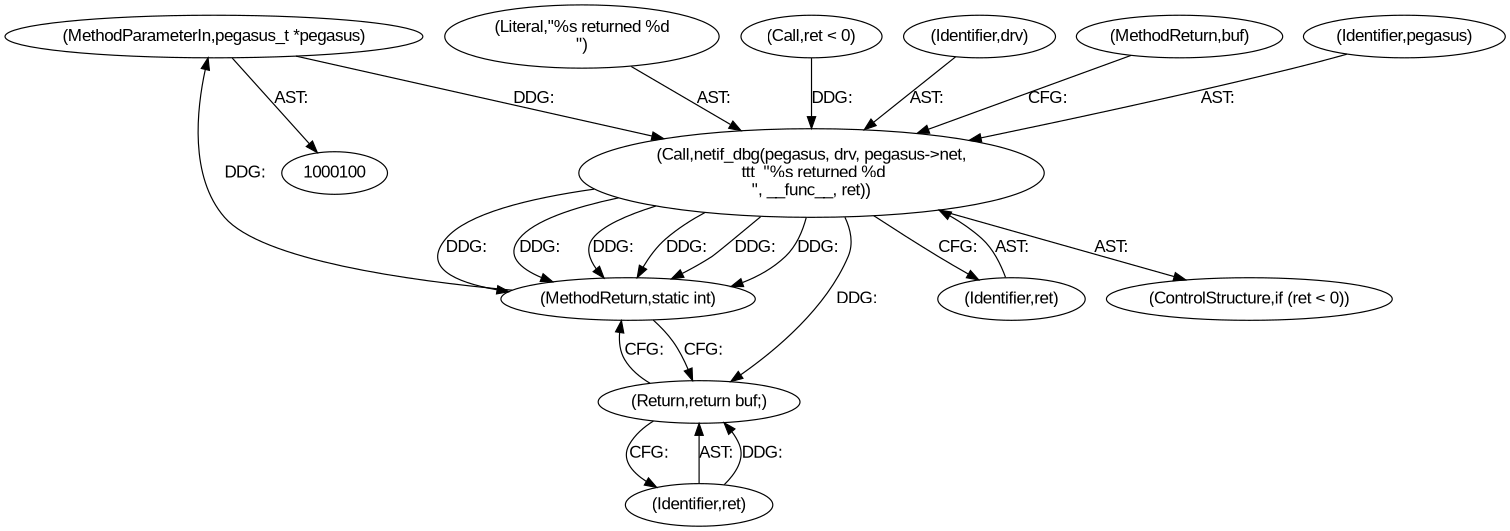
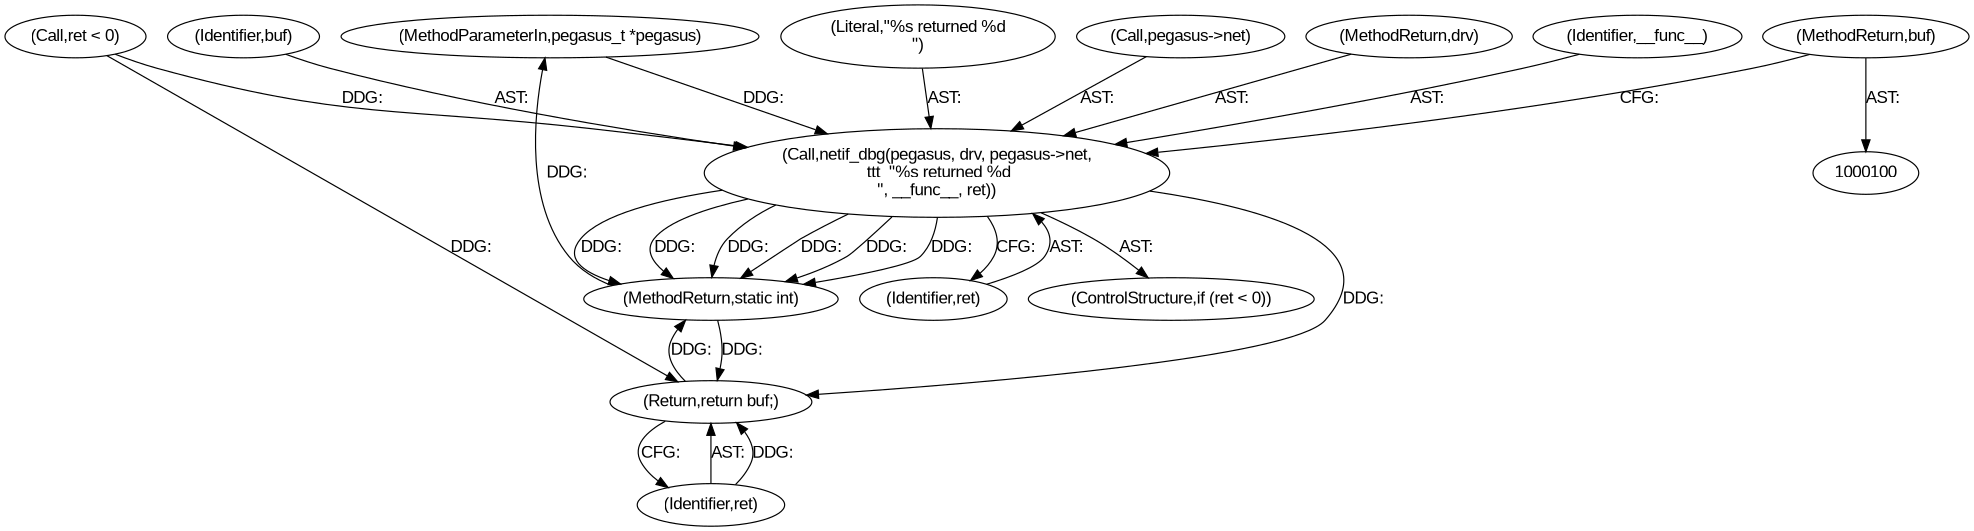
  digraph {
    fontname="Liberation Sans"
    node [fontname="Liberation Sans"]
    edge [fontname="Liberation Sans"]
    n1 [label="(MethodParameterIn,pegasus_t *pegasus)"]
    n2 [label="(Call,netif_dbg(pegasus, drv, pegasus->net,\n \t\t\t  \"%s returned %d\n\", __func__, ret))"]
    1000100
    n4 [label="(MethodReturn,static int)"]
    n5 [label="(Return,return buf;)"]
    n6 [label="(Identifier,ret)"]
    n7 [label="(ControlStructure,if (ret < 0))"]
    n8 [label="(Identifier,ret)"]
    n9 [label="(Literal,\"%s returned %d\n\")"]
    n10 [label="(Call,ret < 0)"]
-   n12 [label="(Identifier,drv)"]
+   n11 [label="(Call,pegasus->net)"]
+   n12 [label="(MethodReturn,drv)"]
    n13 [label="(MethodReturn,buf)"]
-   n15 [label="(Identifier,pegasus)"]
+   n14 [label="(Identifier,__func__)"]
+   n15 [label="(Identifier,buf)"]
    n1 -> n2 [label="DDG: "]
-   n1 -> 1000100 [label="AST: "]
+   n13 -> 1000100 [label="AST: "]
    n2 -> n4 [label="DDG: "]
    n2 -> n4 [label="DDG: "]
    n2 -> n4 [label="DDG: "]
    n2 -> n4 [label="DDG: "]
    n2 -> n4 [label="DDG: "]
    n2 -> n4 [label="DDG: "]
    n2 -> n5 [label="DDG: "]
    n2 -> n6 [label="CFG: "]
    n2 -> n7 [label="AST: "]
    n4 -> n1 [label="DDG: "]
-   n4 -> n5 [label="CFG: "]
-   n5 -> n4 [label="CFG: "]
+   n4 -> n5 [label="DDG: "]
+   n5 -> n4 [label="DDG: "]
    n5 -> n8 [label="CFG: "]
    n6 -> n2 [label="AST: "]
    n8 -> n5 [label="AST: "]
    n8 -> n5 [label="DDG: "]
    n9 -> n2 [label="AST: "]
    n10 -> n2 [label="DDG: "]
+   n10 -> n5 [label="DDG: "]
+   n11 -> n2 [label="AST: "]
    n12 -> n2 [label="AST: "]
    n13 -> n2 [label="CFG: "]
+   n14 -> n2 [label="AST: "]
    n15 -> n2 [label="AST: "]
  }
